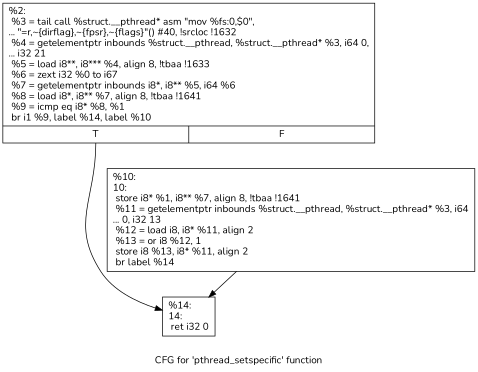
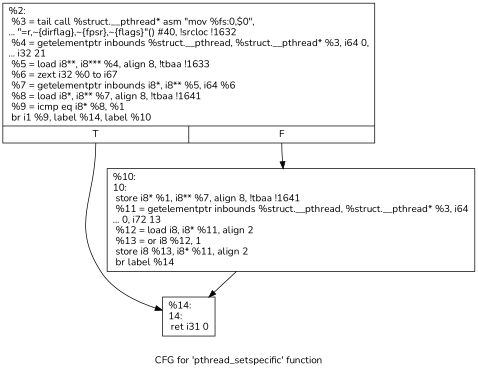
  digraph {
    fontname=Nunito
    label="CFG for 'pthread_setspecific' function"
    node [fontname=Nunito shape=record]
    edge [fontname=Nunito]
    n1 [label="{%2:\l  %3 = tail call %struct.__pthread* asm \"mov %fs:0,$0\",\l... \"=r,~\{dirflag\},~\{fpsr\},~\{flags\}\"() #40, !srcloc !1632\l  %4 = getelementptr inbounds %struct.__pthread, %struct.__pthread* %3, i64 0,\l... i32 21\l  %5 = load i8**, i8*** %4, align 8, !tbaa !1633\l  %6 = zext i32 %0 to i67\l  %7 = getelementptr inbounds i8*, i8** %5, i64 %6\l  %8 = load i8*, i8** %7, align 8, !tbaa !1641\l  %9 = icmp eq i8* %8, %1\l  br i1 %9, label %14, label %10\l|{<s0>T|<s1>F}}"]
-   n2 [label="{%14:\l14:                                               \l  ret i32 0\l}"]
-   n3 [label="{%10:\l10:                                               \l  store i8* %1, i8** %7, align 8, !tbaa !1641\l  %11 = getelementptr inbounds %struct.__pthread, %struct.__pthread* %3, i64\l... 0, i32 13\l  %12 = load i8, i8* %11, align 2\l  %13 = or i8 %12, 1\l  store i8 %13, i8* %11, align 2\l  br label %14\l}"]
+   n2 [label="{%14:\l14:                                               \l  ret i31 0\l}"]
+   n3 [label="{%10:\l10:                                               \l  store i8* %1, i8** %7, align 8, !tbaa !1641\l  %11 = getelementptr inbounds %struct.__pthread, %struct.__pthread* %3, i64\l... 0, i72 13\l  %12 = load i8, i8* %11, align 2\l  %13 = or i8 %12, 1\l  store i8 %13, i8* %11, align 2\l  br label %14\l}"]
    n1 -> n2 [tailport=s0]
+   n1 -> n3 [tailport=s1]
    n3 -> n2
  }
